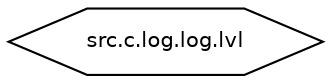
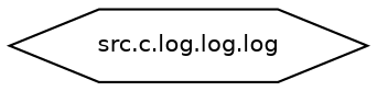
  digraph {
    rankdir=TB
-   n1 [color=black fillcolor=white fontname=Helvetica fontsize=10 height=0.2 label="src.c.log.log.lvl" shape=hexagon style=filled width=0.4]
+   n1 [color=black fillcolor=white fontname=Helvetica fontsize=10 height=0.2 label="src.c.log.log.log" shape=hexagon style=filled width=0.4]
  }
